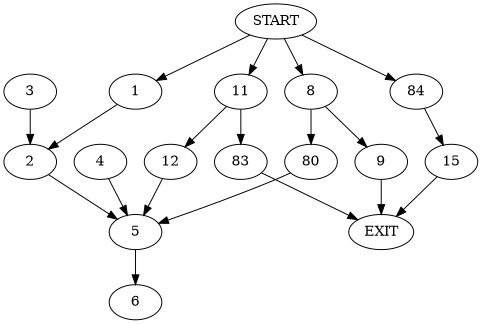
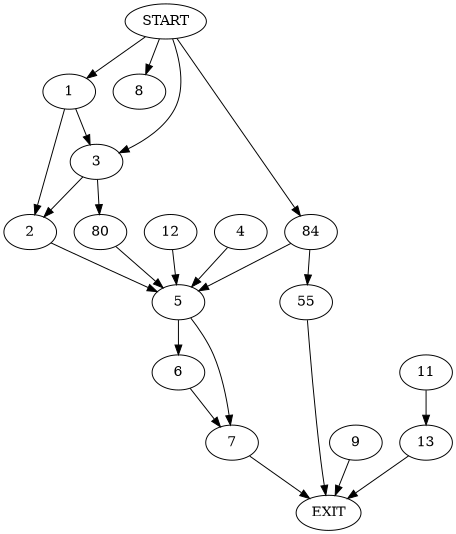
  digraph {
    n1 [label=START]
    1
    8
    11
    n5 [label=84]
    2
    3
    9
    n9 [label=80]
    12
-   13 [label=83]
+   13
    5
-   15
+   15 [label=55]
    n14 [label=EXIT]
    4
    6
+   7
    n1 -> 1
    n1 -> 8
-   n1 -> 11
+   n1 -> 3
    n1 -> n5
    1 -> 2
-   8 -> 9
-   8 -> n9
-   11 -> 12
+   1 -> 3
+   3 -> n9
    11 -> 13
+   n5 -> 5
    n5 -> 15
    2 -> 5
    3 -> 2
    9 -> n14
    n9 -> 5
    12 -> 5
    13 -> n14
    5 -> 6
+   5 -> 7
    15 -> n14
    4 -> 5
+   6 -> 7
+   7 -> n14
  }
